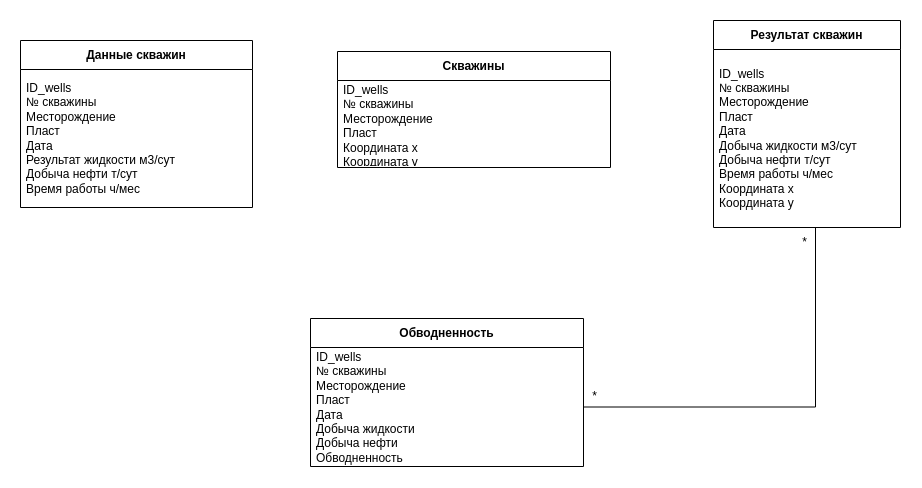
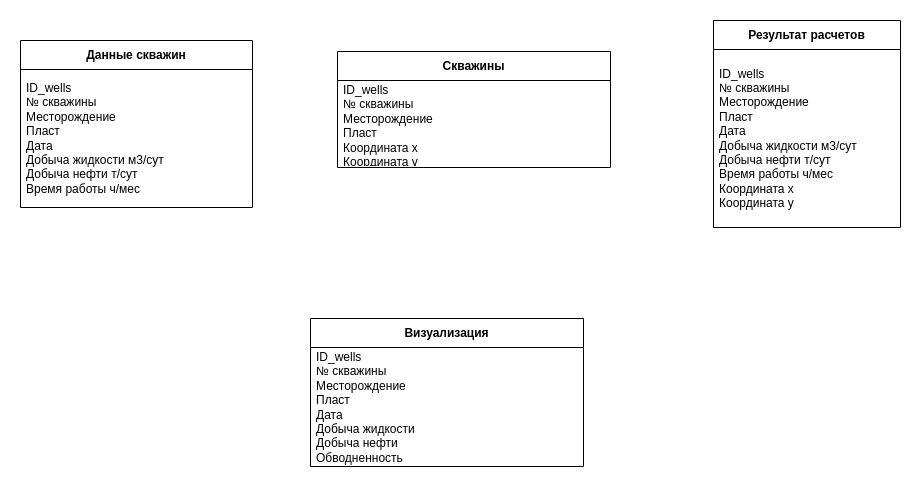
  <mxCell id="0" />
  <mxCell id="1" parent="0" />
  <mxCell id="2" value="Данные скважин" style="swimlane;fontStyle=1;align=center;verticalAlign=middle;childLayout=stackLayout;horizontal=1;startSize=29;horizontalStack=0;resizeParent=1;resizeParentMax=0;resizeLast=0;collapsible=0;marginBottom=0;html=1;whiteSpace=wrap;" vertex="1" parent="1"><mxGeometry x="20" y="40" width="232" height="167" as="geometry" /></mxCell>
- <mxCell id="3" value="&lt;div&gt;ID_wells&lt;br&gt;&lt;/div&gt;№ скважины&lt;div&gt;&lt;span style=&quot;background-color: initial;&quot;&gt;Месторождение&lt;/span&gt;&lt;/div&gt;&lt;div&gt;Пласт&lt;div&gt;Дата&lt;/div&gt;&lt;div&gt;Результат жидкости м3/сут&lt;/div&gt;&lt;div&gt;Добыча нефти т/сут&lt;/div&gt;&lt;div&gt;Время работы ч/мес&lt;/div&gt;&lt;/div&gt;" style="text;html=1;strokeColor=none;fillColor=none;align=left;verticalAlign=middle;spacingLeft=4;spacingRight=4;overflow=hidden;rotatable=0;points=[[0,0.5],[1,0.5]];portConstraint=eastwest;whiteSpace=wrap;" vertex="1" parent="2"><mxGeometry y="29" width="232" height="138" as="geometry" /></mxCell>
- <mxCell id="4" value="Результат скважин" style="swimlane;fontStyle=1;align=center;verticalAlign=middle;childLayout=stackLayout;horizontal=1;startSize=29;horizontalStack=0;resizeParent=1;resizeParentMax=0;resizeLast=0;collapsible=0;marginBottom=0;html=1;whiteSpace=wrap;" vertex="1" parent="1"><mxGeometry x="713" y="20" width="187" height="207" as="geometry" /></mxCell>
+ <mxCell id="3" value="&lt;div&gt;ID_wells&lt;br&gt;&lt;/div&gt;№ скважины&lt;div&gt;&lt;span style=&quot;background-color: initial;&quot;&gt;Месторождение&lt;/span&gt;&lt;/div&gt;&lt;div&gt;Пласт&lt;div&gt;Дата&lt;/div&gt;&lt;div&gt;Добыча жидкости м3/сут&lt;/div&gt;&lt;div&gt;Добыча нефти т/сут&lt;/div&gt;&lt;div&gt;Время работы ч/мес&lt;/div&gt;&lt;/div&gt;" style="text;html=1;strokeColor=none;fillColor=none;align=left;verticalAlign=middle;spacingLeft=4;spacingRight=4;overflow=hidden;rotatable=0;points=[[0,0.5],[1,0.5]];portConstraint=eastwest;whiteSpace=wrap;" vertex="1" parent="2"><mxGeometry y="29" width="232" height="138" as="geometry" /></mxCell>
+ <mxCell id="4" value="Результат расчетов" style="swimlane;fontStyle=1;align=center;verticalAlign=middle;childLayout=stackLayout;horizontal=1;startSize=29;horizontalStack=0;resizeParent=1;resizeParentMax=0;resizeLast=0;collapsible=0;marginBottom=0;html=1;whiteSpace=wrap;" vertex="1" parent="1"><mxGeometry x="713" y="20" width="187" height="207" as="geometry" /></mxCell>
  <mxCell id="5" value="&lt;div&gt;&lt;span style=&quot;background-color: initial;&quot;&gt;ID_wells&lt;/span&gt;&lt;/div&gt;№ скважины&lt;div&gt;Месторождение&lt;/div&gt;&lt;div&gt;Пласт&lt;br&gt;&lt;/div&gt;&lt;div&gt;Дата&lt;/div&gt;&lt;div&gt;Добыча жидкости м3/сут&lt;/div&gt;&lt;div&gt;Добыча нефти т/сут&lt;/div&gt;&lt;div&gt;Время работы ч/мес&lt;/div&gt;&lt;div&gt;Координата х&lt;/div&gt;&lt;div&gt;Координата у&lt;/div&gt;" style="text;html=1;strokeColor=none;fillColor=none;align=left;verticalAlign=middle;spacingLeft=4;spacingRight=4;overflow=hidden;rotatable=0;points=[[0,0.5],[1,0.5]];portConstraint=eastwest;whiteSpace=wrap;" vertex="1" parent="4"><mxGeometry y="29" width="187" height="178" as="geometry" /></mxCell>
  <mxCell id="6" value="Скважины" style="swimlane;fontStyle=1;align=center;verticalAlign=middle;childLayout=stackLayout;horizontal=1;startSize=29;horizontalStack=0;resizeParent=1;resizeParentMax=0;resizeLast=0;collapsible=0;marginBottom=0;html=1;whiteSpace=wrap;" vertex="1" parent="1"><mxGeometry x="337" y="51" width="273" height="116" as="geometry" /></mxCell>
  <mxCell id="7" value="&lt;div&gt;&lt;span style=&quot;background-color: initial;&quot;&gt;ID_wells&lt;/span&gt;&lt;br&gt;&lt;/div&gt;&lt;div&gt;&lt;span style=&quot;background-color: initial;&quot;&gt;№ скважины&lt;/span&gt;&lt;br&gt;&lt;/div&gt;&lt;div&gt;Месторождение&lt;/div&gt;&lt;div&gt;Пласт&lt;/div&gt;&lt;div&gt;&lt;div&gt;Координата х&lt;/div&gt;&lt;div&gt;Координата у&lt;/div&gt;&lt;div&gt;&lt;br&gt;&lt;/div&gt;&lt;/div&gt;" style="text;html=1;strokeColor=none;fillColor=none;align=left;verticalAlign=middle;spacingLeft=4;spacingRight=4;overflow=hidden;rotatable=0;points=[[0,0.5],[1,0.5]];portConstraint=eastwest;whiteSpace=wrap;" vertex="1" parent="6"><mxGeometry y="29" width="273" height="87" as="geometry" /></mxCell>
- <mxCell id="8" value="Обводненность" style="swimlane;fontStyle=1;align=center;verticalAlign=middle;childLayout=stackLayout;horizontal=1;startSize=29;horizontalStack=0;resizeParent=1;resizeParentMax=0;resizeLast=0;collapsible=0;marginBottom=0;html=1;whiteSpace=wrap;" vertex="1" parent="1"><mxGeometry x="310" y="318" width="273" height="148" as="geometry" /></mxCell>
+ <mxCell id="8" value="Визуализация" style="swimlane;fontStyle=1;align=center;verticalAlign=middle;childLayout=stackLayout;horizontal=1;startSize=29;horizontalStack=0;resizeParent=1;resizeParentMax=0;resizeLast=0;collapsible=0;marginBottom=0;html=1;whiteSpace=wrap;" vertex="1" parent="1"><mxGeometry x="310" y="318" width="273" height="148" as="geometry" /></mxCell>
  <mxCell id="9" value="&lt;div&gt;&lt;span style=&quot;background-color: initial;&quot;&gt;ID_wells&lt;/span&gt;&lt;br&gt;&lt;/div&gt;&lt;div&gt;&lt;span style=&quot;background-color: initial;&quot;&gt;№ скважины&lt;/span&gt;&lt;br&gt;&lt;/div&gt;&lt;div&gt;Месторождение&lt;/div&gt;&lt;div&gt;Пласт&lt;/div&gt;&lt;div&gt;Дата&lt;/div&gt;&lt;div&gt;Добыча жидкости&lt;/div&gt;&lt;div&gt;Добыча нефти&lt;/div&gt;&lt;div&gt;Обводненность&lt;/div&gt;" style="text;html=1;strokeColor=none;fillColor=none;align=left;verticalAlign=middle;spacingLeft=4;spacingRight=4;overflow=hidden;rotatable=0;points=[[0,0.5],[1,0.5]];portConstraint=eastwest;whiteSpace=wrap;" vertex="1" parent="8"><mxGeometry y="29" width="273" height="119" as="geometry" /></mxCell>
- <mxCell id="10" style="edgeStyle=orthogonalEdgeStyle;rounded=0;orthogonalLoop=1;jettySize=auto;html=1;entryX=1;entryY=0.5;entryDx=0;entryDy=0;fontSize=12;strokeColor=default;endArrow=none;endFill=0;" edge="1" parent="1" source="5" target="9"><mxGeometry relative="1" as="geometry"><Array as="points"><mxPoint x="815" y="407" /></Array></mxGeometry></mxCell>
- <mxCell id="11" value="*" style="edgeLabel;html=1;align=center;verticalAlign=middle;resizable=0;points=[];fontSize=12;" vertex="1" connectable="0" parent="10"><mxGeometry x="-0.886" y="-2" relative="1" as="geometry"><mxPoint x="-10" y="-9" as="offset" /></mxGeometry></mxCell>
- <mxCell id="12" value="*" style="edgeLabel;html=1;align=center;verticalAlign=middle;resizable=0;points=[];fontSize=12;" vertex="1" connectable="0" parent="10"><mxGeometry x="0.9" relative="1" as="geometry"><mxPoint x="-10" y="-11" as="offset" /></mxGeometry></mxCell>
